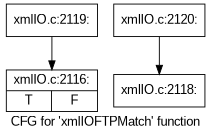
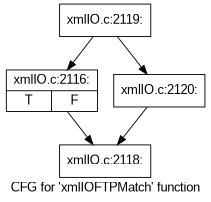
  digraph {
    fontname="Liberation Sans"
    label="CFG for 'xmlIOFTPMatch' function"
    node [fontname="Liberation Sans" shape=record]
    edge [fontname="Liberation Sans"]
    n1 [label="{xmlIO.c:2116:|{<s0>T|<s1>F}}"]
    n2 [label="{xmlIO.c:2118:}"]
    n3 [label="{xmlIO.c:2119:}"]
    n4 [label="{xmlIO.c:2120:}"]
+   n1 -> n2
    n3 -> n1
+   n3 -> n4
    n4 -> n2
  }
